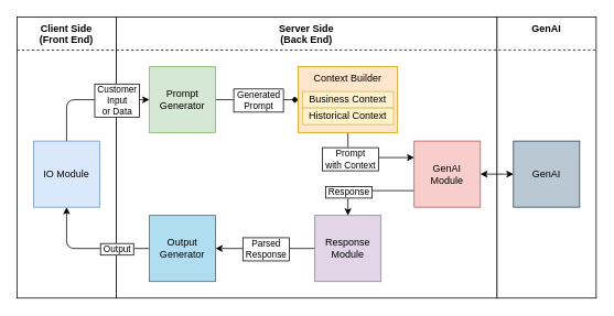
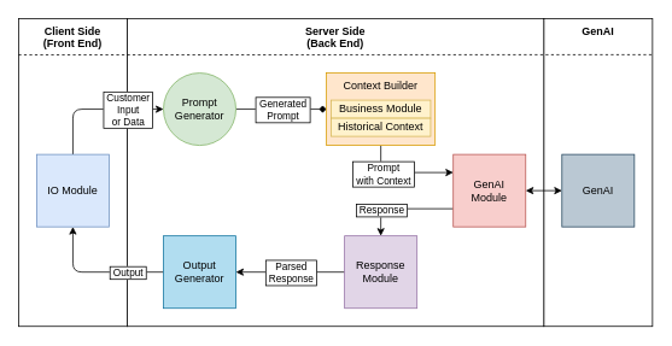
  <mxCell id="0" />
  <mxCell id="1" parent="0" />
  <mxCell id="2" value="&lt;div&gt;&lt;b style=&quot;background-color: initial;&quot;&gt;GenAI&lt;/b&gt;&lt;/div&gt;" style="rounded=0;whiteSpace=wrap;html=1;verticalAlign=top;" vertex="1" parent="1"><mxGeometry x="600" y="20" width="120" height="340" as="geometry" /></mxCell>
  <mxCell id="3" value="&lt;b&gt;Server Side&lt;/b&gt;&lt;div&gt;&lt;b&gt;(Back End)&lt;/b&gt;&lt;/div&gt;" style="rounded=0;whiteSpace=wrap;html=1;verticalAlign=top;" vertex="1" parent="1"><mxGeometry x="140" y="20" width="460" height="340" as="geometry" /></mxCell>
  <mxCell id="4" value="&lt;b&gt;Client Side&lt;/b&gt;&lt;div&gt;&lt;b&gt;(Front End)&lt;/b&gt;&lt;/div&gt;" style="rounded=0;whiteSpace=wrap;html=1;verticalAlign=top;" vertex="1" parent="1"><mxGeometry x="20" y="20" width="120" height="340" as="geometry" /></mxCell>
  <mxCell id="5" style="edgeStyle=orthogonalEdgeStyle;rounded=1;orthogonalLoop=1;jettySize=auto;html=1;exitX=0.5;exitY=0;exitDx=0;exitDy=0;entryX=0;entryY=0.5;entryDx=0;entryDy=0;curved=0;" parent="1" source="7" target="10" edge="1"><mxGeometry relative="1" as="geometry" /></mxCell>
  <mxCell id="6" value="&amp;nbsp;Customer&amp;nbsp;&lt;div&gt;Input&lt;div&gt;or Data&lt;/div&gt;&lt;/div&gt;" style="edgeLabel;html=1;align=center;verticalAlign=middle;resizable=0;points=[];labelBorderColor=default;" parent="5" vertex="1" connectable="0"><mxGeometry x="-0.414" relative="1" as="geometry"><mxPoint x="60" y="-6" as="offset" /></mxGeometry></mxCell>
  <mxCell id="7" value="IO Module" style="rounded=0;whiteSpace=wrap;html=1;fillColor=#dae8fc;strokeColor=#6c8ebf;" parent="1" vertex="1"><mxGeometry x="40" y="170" width="80" height="80" as="geometry" /></mxCell>
  <mxCell id="8" style="edgeStyle=orthogonalEdgeStyle;rounded=1;orthogonalLoop=1;jettySize=auto;html=1;exitX=1;exitY=0.5;exitDx=0;exitDy=0;entryX=0;entryY=0.5;entryDx=0;entryDy=0;curved=0;endArrow=diamond;" parent="1" source="10" target="13" edge="1"><mxGeometry relative="1" as="geometry" /></mxCell>
  <mxCell id="9" value="&amp;nbsp;Generated&amp;nbsp;&lt;div&gt;Prompt&lt;/div&gt;" style="edgeLabel;html=1;align=center;verticalAlign=middle;resizable=0;points=[];labelBorderColor=default;" parent="8" vertex="1" connectable="0"><mxGeometry x="-0.385" y="-4" relative="1" as="geometry"><mxPoint x="20" y="-4" as="offset" /></mxGeometry></mxCell>
- <mxCell id="10" value="Prompt Generator" style="rounded=0;whiteSpace=wrap;html=1;fillColor=#d5e8d4;strokeColor=#82b366;" parent="1" vertex="1"><mxGeometry x="180" y="80" width="80" height="80" as="geometry" /></mxCell>
+ <mxCell id="10" value="Prompt Generator" style="ellipse;whiteSpace=wrap;html=1;fillColor=#d5e8d4;strokeColor=#82b366;" parent="1" vertex="1"><mxGeometry x="180" y="80" width="80" height="80" as="geometry" /></mxCell>
  <mxCell id="11" style="edgeStyle=orthogonalEdgeStyle;rounded=1;orthogonalLoop=1;jettySize=auto;html=1;exitX=0.5;exitY=1;exitDx=0;exitDy=0;entryX=0;entryY=0.25;entryDx=0;entryDy=0;curved=0;" edge="1" parent="1" source="13" target="19"><mxGeometry relative="1" as="geometry" /></mxCell>
  <mxCell id="12" value="&amp;nbsp;Prompt&amp;nbsp;&lt;div&gt;&amp;nbsp;with Context&amp;nbsp;&lt;/div&gt;" style="edgeLabel;html=1;align=center;verticalAlign=middle;resizable=0;points=[];labelBorderColor=default;" vertex="1" connectable="0" parent="11"><mxGeometry x="-0.135" y="-1" relative="1" as="geometry"><mxPoint x="-16" as="offset" /></mxGeometry></mxCell>
  <mxCell id="13" value="Context Builder" style="rounded=0;whiteSpace=wrap;html=1;labelPosition=center;verticalLabelPosition=middle;align=center;verticalAlign=top;fillColor=#ffe6cc;strokeColor=#d79b00;" parent="1" vertex="1"><mxGeometry x="360" y="80" width="120" height="80" as="geometry" /></mxCell>
- <mxCell id="14" value="Business Context" style="rounded=0;whiteSpace=wrap;html=1;fillColor=#fff2cc;strokeColor=#d6b656;" parent="1" vertex="1"><mxGeometry x="365" y="110" width="110" height="20" as="geometry" /></mxCell>
+ <mxCell id="14" value="Business Module" style="rounded=0;whiteSpace=wrap;html=1;fillColor=#fff2cc;strokeColor=#d6b656;" parent="1" vertex="1"><mxGeometry x="365" y="110" width="110" height="20" as="geometry" /></mxCell>
  <mxCell id="15" value="Historical Context" style="rounded=0;whiteSpace=wrap;html=1;fillColor=#fff2cc;strokeColor=#d6b656;" parent="1" vertex="1"><mxGeometry x="365" y="130" width="110" height="20" as="geometry" /></mxCell>
  <mxCell id="16" style="edgeStyle=orthogonalEdgeStyle;rounded=1;orthogonalLoop=1;jettySize=auto;html=1;exitX=0;exitY=0.75;exitDx=0;exitDy=0;entryX=0.5;entryY=0;entryDx=0;entryDy=0;curved=0;" edge="1" parent="1" source="19" target="22"><mxGeometry relative="1" as="geometry" /></mxCell>
  <mxCell id="17" value="&amp;nbsp;Response&amp;nbsp;" style="edgeLabel;html=1;align=center;verticalAlign=middle;resizable=0;points=[];labelBorderColor=default;" vertex="1" connectable="0" parent="16"><mxGeometry x="0.132" y="1" relative="1" as="geometry"><mxPoint x="-18" as="offset" /></mxGeometry></mxCell>
  <mxCell id="18" style="edgeStyle=orthogonalEdgeStyle;rounded=0;orthogonalLoop=1;jettySize=auto;html=1;exitX=1;exitY=0.5;exitDx=0;exitDy=0;entryX=0;entryY=0.5;entryDx=0;entryDy=0;startArrow=classic;startFill=1;" edge="1" parent="1" source="19" target="26"><mxGeometry relative="1" as="geometry" /></mxCell>
  <mxCell id="19" value="GenAI&lt;div&gt;Module&lt;/div&gt;" style="rounded=0;whiteSpace=wrap;html=1;fillColor=#f8cecc;strokeColor=#b85450;" vertex="1" parent="1"><mxGeometry x="500" y="170" width="80" height="80" as="geometry" /></mxCell>
  <mxCell id="20" style="edgeStyle=orthogonalEdgeStyle;rounded=0;orthogonalLoop=1;jettySize=auto;html=1;exitX=0;exitY=0.5;exitDx=0;exitDy=0;entryX=1;entryY=0.5;entryDx=0;entryDy=0;" edge="1" parent="1" source="22" target="25"><mxGeometry relative="1" as="geometry" /></mxCell>
  <mxCell id="21" value="&amp;nbsp;Parsed&amp;nbsp;&lt;div&gt;&amp;nbsp;Response&amp;nbsp;&lt;/div&gt;" style="edgeLabel;html=1;align=center;verticalAlign=middle;resizable=0;points=[];labelBorderColor=default;" vertex="1" connectable="0" parent="20"><mxGeometry x="0.197" y="-2" relative="1" as="geometry"><mxPoint x="12" y="2" as="offset" /></mxGeometry></mxCell>
  <mxCell id="22" value="Response&lt;div&gt;&lt;span style=&quot;background-color: initial;&quot;&gt;Module&lt;/span&gt;&lt;/div&gt;" style="rounded=0;whiteSpace=wrap;html=1;fillColor=#e1d5e7;strokeColor=#9673a6;" vertex="1" parent="1"><mxGeometry x="380" y="260" width="80" height="80" as="geometry" /></mxCell>
  <mxCell id="23" style="edgeStyle=orthogonalEdgeStyle;rounded=1;orthogonalLoop=1;jettySize=auto;html=1;exitX=0;exitY=0.5;exitDx=0;exitDy=0;entryX=0.5;entryY=1;entryDx=0;entryDy=0;curved=0;" edge="1" parent="1" source="25" target="7"><mxGeometry relative="1" as="geometry" /></mxCell>
  <mxCell id="24" value="&amp;nbsp;Output&amp;nbsp;" style="edgeLabel;html=1;align=center;verticalAlign=middle;resizable=0;points=[];labelBorderColor=default;" vertex="1" connectable="0" parent="23"><mxGeometry x="-0.203" y="-1" relative="1" as="geometry"><mxPoint x="20" y="1" as="offset" /></mxGeometry></mxCell>
  <mxCell id="25" value="Output Generator" style="rounded=0;whiteSpace=wrap;html=1;fillColor=#b1ddf0;strokeColor=#10739e;" vertex="1" parent="1"><mxGeometry x="180" y="260" width="80" height="80" as="geometry" /></mxCell>
  <mxCell id="26" value="GenAI" style="rounded=0;whiteSpace=wrap;html=1;fillColor=#bac8d3;strokeColor=#23445d;" vertex="1" parent="1"><mxGeometry x="620" y="170" width="80" height="80" as="geometry" /></mxCell>
  <mxCell id="27" value="" style="endArrow=none;dashed=1;html=1;rounded=0;entryX=0.998;entryY=0.117;entryDx=0;entryDy=0;entryPerimeter=0;" edge="1" parent="1" target="2"><mxGeometry width="50" height="50" relative="1" as="geometry"><mxPoint x="20" y="60" as="sourcePoint" /><mxPoint x="720" y="55" as="targetPoint" /></mxGeometry></mxCell>
